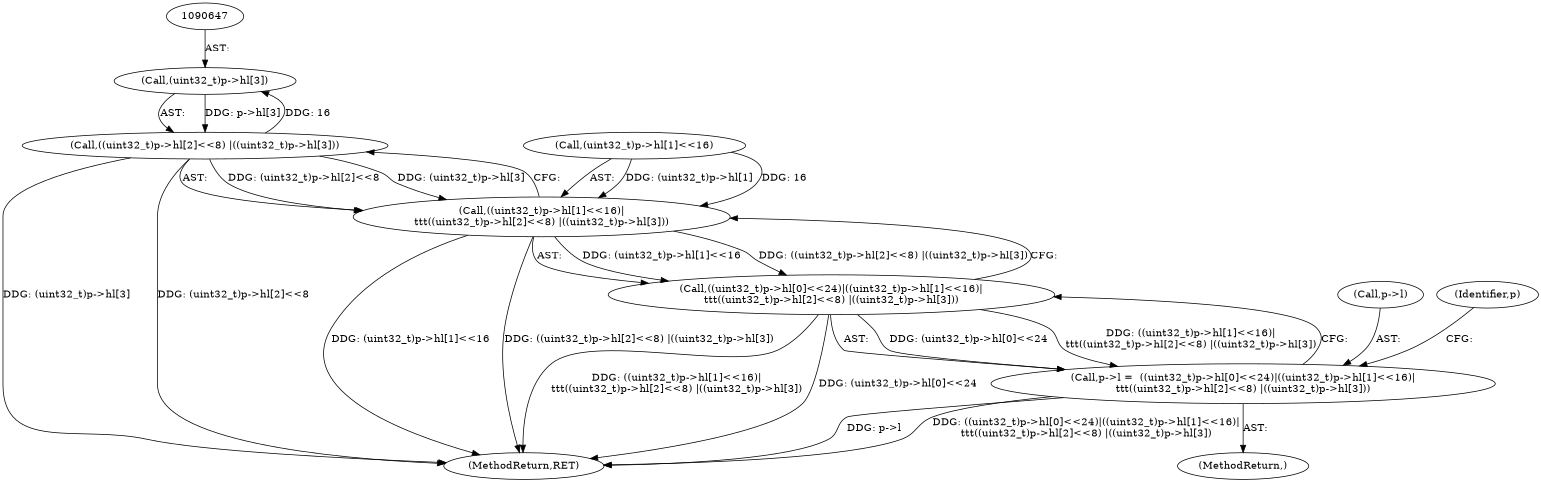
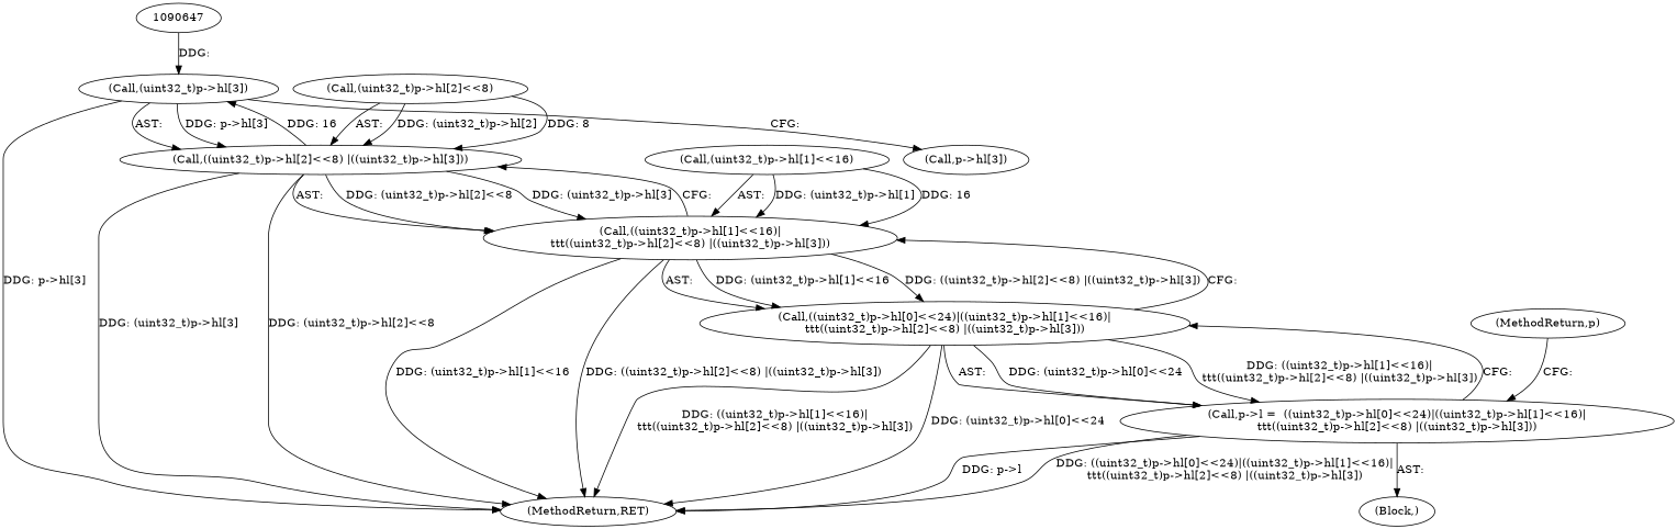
  digraph {
    n1 [label="(Call,(uint32_t)p->hl[3])"]
    n2 [label="(Call,((uint32_t)p->hl[2]<<8) |((uint32_t)p->hl[3]))"]
    n3 [label="(MethodReturn,RET)"]
+   n4 [label="(Call,p->hl[3])"]
    n5 [label="(Call,((uint32_t)p->hl[1]<<16)|\n\t\t\t((uint32_t)p->hl[2]<<8) |((uint32_t)p->hl[3]))"]
    n6 [label="(Call,((uint32_t)p->hl[0]<<24)|((uint32_t)p->hl[1]<<16)|\n\t\t\t((uint32_t)p->hl[2]<<8) |((uint32_t)p->hl[3]))"]
    n7 [label="(Call,p->l =  ((uint32_t)p->hl[0]<<24)|((uint32_t)p->hl[1]<<16)|\n\t\t\t((uint32_t)p->hl[2]<<8) |((uint32_t)p->hl[3]))"]
-   n8 [label="(MethodReturn,)"]
+   n8 [label="(Block,)"]
    n9 [label="(Call,(uint32_t)p->hl[1]<<16)"]
-   n10 [label="(Call,p->l)"]
-   n12 [label="(Identifier,p)"]
+   n11 [label="(Call,(uint32_t)p->hl[2]<<8)"]
+   n12 [label="(MethodReturn,p)"]
    n13 [label=1090647]
    n1 -> n2 [label="AST: "]
    n1 -> n2 [label="DDG: p->hl[3]"]
+   n1 -> n3 [label="DDG: p->hl[3]"]
+   n1 -> n4 [label="CFG: "]
    n2 -> n1 [label="DDG: 16"]
    n2 -> n3 [label="DDG: (uint32_t)p->hl[3]"]
    n2 -> n3 [label="DDG: (uint32_t)p->hl[2]<<8"]
    n2 -> n5 [label="AST: "]
    n2 -> n5 [label="DDG: (uint32_t)p->hl[2]<<8"]
    n2 -> n5 [label="DDG: (uint32_t)p->hl[3]"]
    n5 -> n2 [label="CFG: "]
    n5 -> n3 [label="DDG: (uint32_t)p->hl[1]<<16"]
    n5 -> n3 [label="DDG: ((uint32_t)p->hl[2]<<8) |((uint32_t)p->hl[3])"]
    n5 -> n6 [label="AST: "]
    n5 -> n6 [label="DDG: (uint32_t)p->hl[1]<<16"]
    n5 -> n6 [label="DDG: ((uint32_t)p->hl[2]<<8) |((uint32_t)p->hl[3])"]
    n6 -> n3 [label="DDG: ((uint32_t)p->hl[1]<<16)|\n\t\t\t((uint32_t)p->hl[2]<<8) |((uint32_t)p->hl[3])"]
    n6 -> n3 [label="DDG: (uint32_t)p->hl[0]<<24"]
    n6 -> n5 [label="CFG: "]
    n6 -> n7 [label="AST: "]
    n6 -> n7 [label="DDG: (uint32_t)p->hl[0]<<24"]
    n6 -> n7 [label="DDG: ((uint32_t)p->hl[1]<<16)|\n\t\t\t((uint32_t)p->hl[2]<<8) |((uint32_t)p->hl[3])"]
    n7 -> n3 [label="DDG: p->l"]
    n7 -> n3 [label="DDG: ((uint32_t)p->hl[0]<<24)|((uint32_t)p->hl[1]<<16)|\n\t\t\t((uint32_t)p->hl[2]<<8) |((uint32_t)p->hl[3])"]
    n7 -> n6 [label="CFG: "]
    n7 -> n8 [label="AST: "]
    n9 -> n5 [label="AST: "]
    n9 -> n5 [label="DDG: (uint32_t)p->hl[1]"]
    n9 -> n5 [label="DDG: 16"]
-   n10 -> n7 [label="AST: "]
+   n11 -> n2 [label="AST: "]
+   n11 -> n2 [label="DDG: (uint32_t)p->hl[2]"]
+   n11 -> n2 [label="DDG: 8"]
    n12 -> n7 [label="CFG: "]
-   n13 -> n1 [label="AST: "]
+   n13 -> n1 [label="DDG: "]
  }
